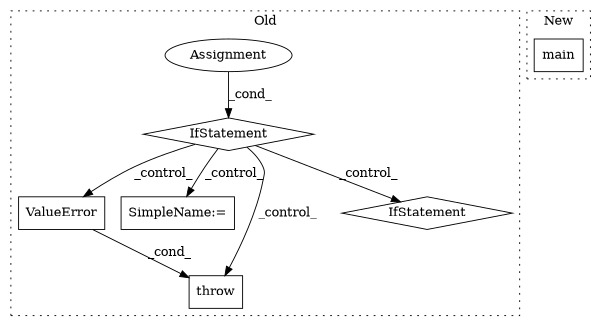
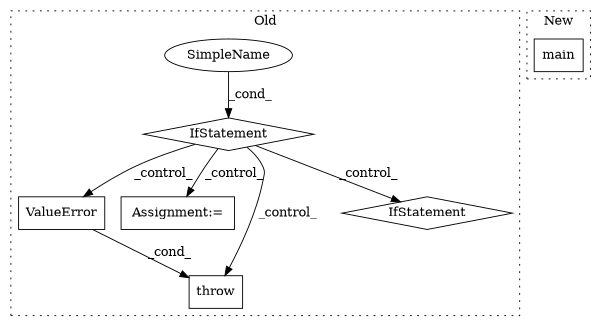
  digraph {
    node [a=32 l=6 shape=box]
    n1 [l="11,1" label=ValueError s="7899,8002"]
    n2 [a=25 l="10,2" label=IfStatement s="7837,7881" shape=diamond]
-   n3 [a=42 label=Assignment shape=ellipse l=""]
-   n4 [a=7 l=1 label="SimpleName:=" s=8674]
+   n3 [a=42 label=SimpleName shape=ellipse l=""]
+   n4 [a=7 l=1 label="Assignment:=" s=8674]
    n5 [a=53 label=throw s=7893]
    n6 [a=25 l="4,2" label=IfStatement s="8881,8902" shape=diamond]
    n7 [label=main s=9527]
    subgraph cluster_1 {
      label=Old
      style=dotted
      n1
      n2
      n3
      n4
      n5
      n6
    }
    subgraph cluster_2 {
      label=New
      style=dotted
      n7
    }
    n1 -> n5 [label=_cond_]
    n2 -> n1 [label=_control_]
    n2 -> n4 [label=_control_]
    n2 -> n5 [label=_control_]
    n2 -> n6 [label=_control_]
    n3 -> n2 [label=_cond_]
  }
